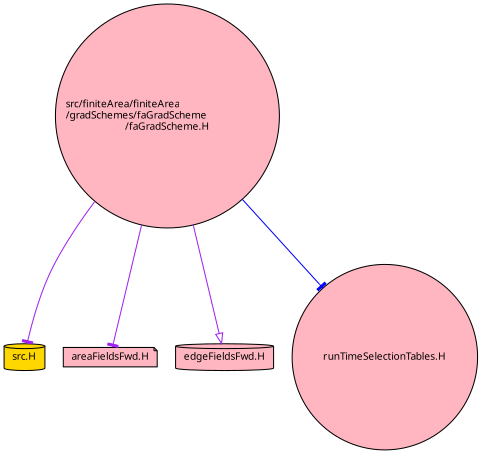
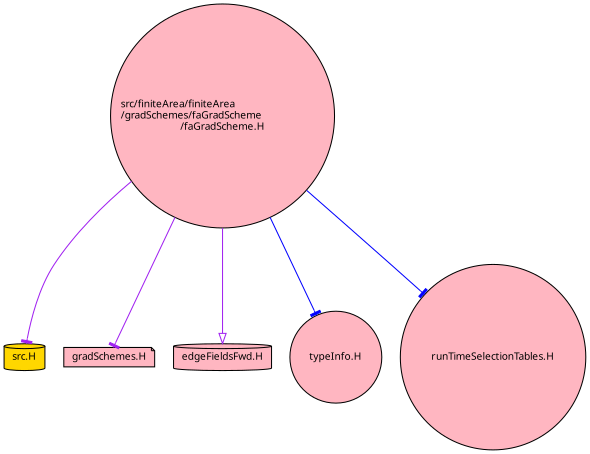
  digraph {
    fontname="Noto Sans"
    node [color=black fillcolor=lightpink fontname="Noto Sans" fontsize=10 shape=circle style=filled]
    edge [arrowhead=tee color=purple fontname="Noto Sans" fontsize=10 labelfontname=Helvetica labelfontsize=10 style=solid]
    n1 [fontcolor=black height=0.2 label="src/finiteArea/finiteArea\l/gradSchemes/faGradScheme\l/faGradScheme.H" width=0.4]
    n2 [fillcolor=gold height=0.2 label="src.H" shape=cylinder width=0.4]
-   n3 [height=0.2 label="areaFieldsFwd.H" shape=note width=0.4]
+   n3 [height=0.2 label="gradSchemes.H" shape=note width=0.4]
    n4 [height=0.2 label="edgeFieldsFwd.H" shape=cylinder width=0.4]
+   n5 [height=0.2 label="typeInfo.H" width=0.4]
    n6 [height=0.2 label="runTimeSelectionTables.H" width=0.4]
    n1 -> n2
    n1 -> n3
    n1 -> n4 [arrowhead=onormal]
+   n1 -> n5 [color=blue]
    n1 -> n6 [color=blue]
  }
